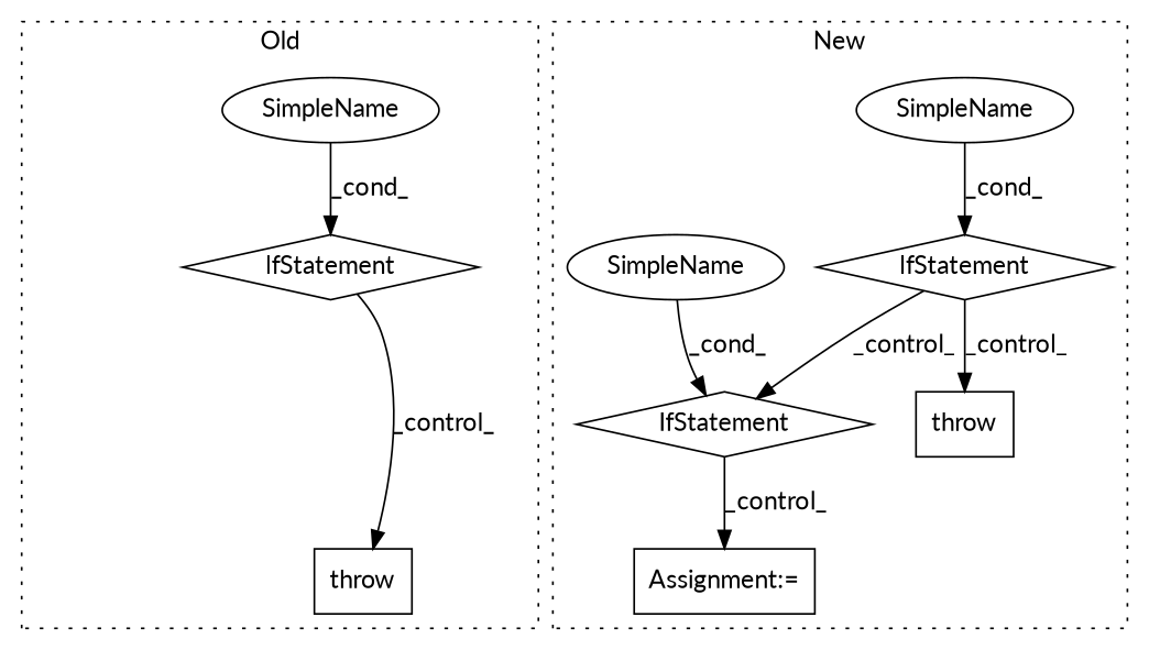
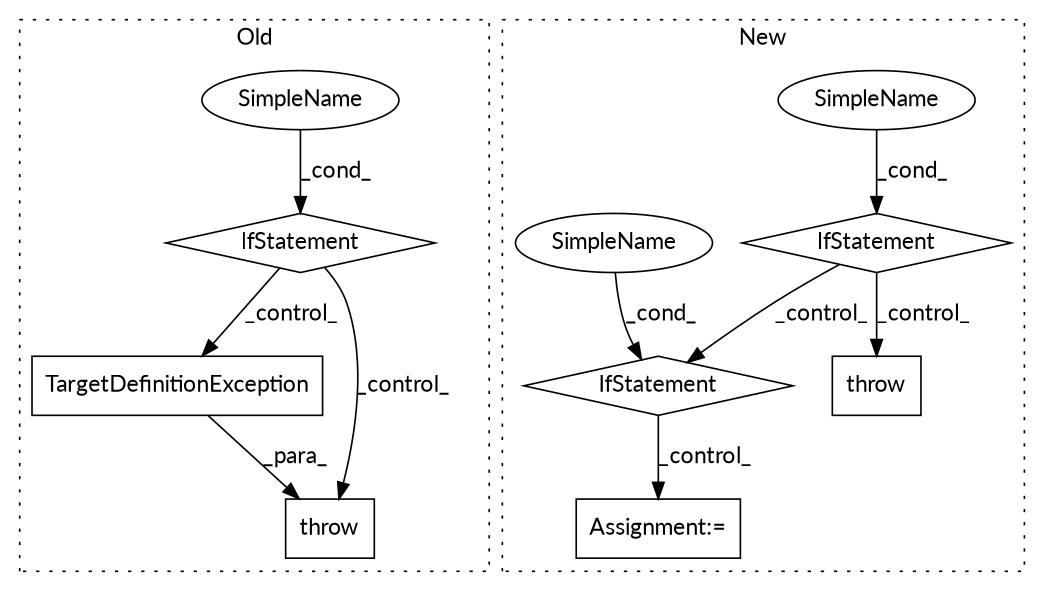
  digraph {
    fontname=Lato
    node [a=25 shape=box fontname=Lato]
    edge [fontname=Lato]
+   n1 [a=32 l="26,2" label=TargetDefinitionException s="1938,2101"]
    n2 [l="4,2" label=IfStatement s="1876,1920" shape=diamond]
    n3 [a=42 label=SimpleName shape=ellipse]
    n4 [a=53 l=6 label=throw s=1932]
    n5 [l="4,2" label=IfStatement s="1100,1158" shape=diamond]
    n6 [a=42 label=SimpleName shape=ellipse]
    n7 [a=53 l=6 label=throw s=1168]
    n8 [l="4,2" label=IfStatement s="1584,1630" shape=diamond]
    n9 [a=42 label=SimpleName shape=ellipse]
    n10 [a=7 l=1 label="Assignment:=" s=1721]
    subgraph cluster_1 {
      label=Old
      style=dotted
+     n1
      n2
      n3
      n4
    }
    subgraph cluster_2 {
      label=New
      style=dotted
      n5
      n6
      n7
      n8
      n9
      n10
    }
+   n1 -> n4 [label=_para_]
+   n2 -> n1 [label=_control_]
    n2 -> n4 [label=_control_]
    n3 -> n2 [label=_cond_]
    n5 -> n7 [label=_control_]
    n5 -> n8 [label=_control_]
    n6 -> n5 [label=_cond_]
    n8 -> n10 [label=_control_]
    n9 -> n8 [label=_cond_]
  }
